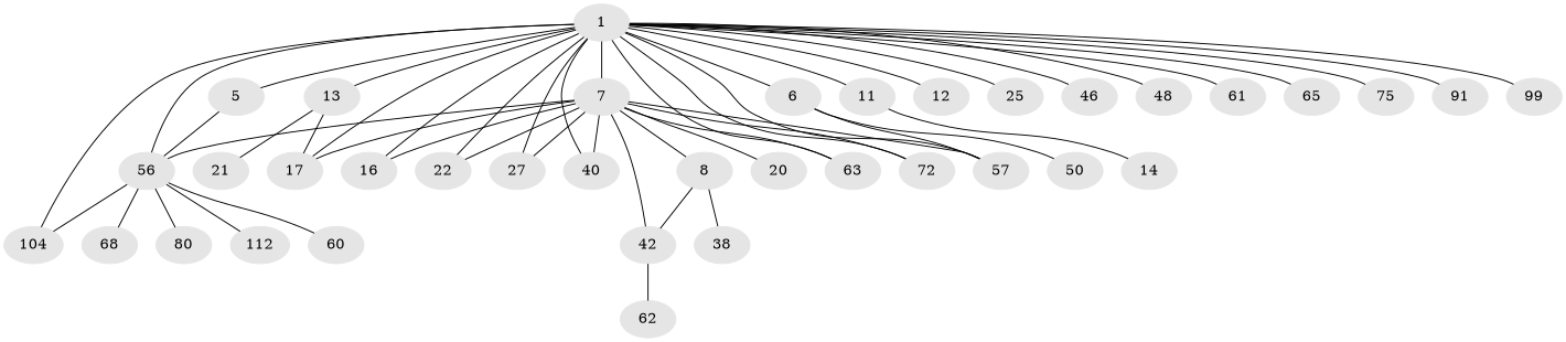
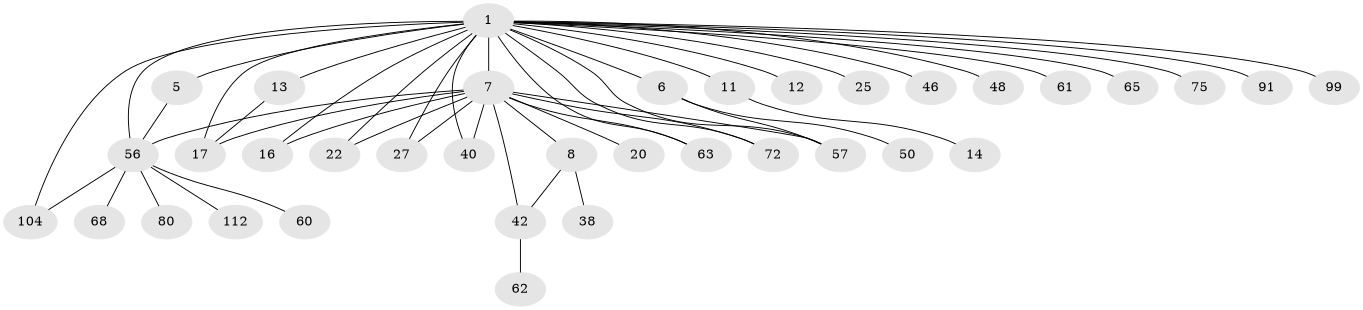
  graph {
    node [color=gray90 style=filled]
    1 [super="+34+125+19+2"]
    5 [super="+32"]
    6 [super="+96+107+47"]
    7 [super="+30+35+9+45+116+31+39+23+53+52+33+15"]
    11
    12
    13 [super="+78+88+103"]
    16
    17 [super="+59"]
    22 [super="+119+114"]
    25 [super="+106"]
    27 [super="+66"]
    40 [super="+69+113+81"]
    46
    48 [super="+73"]
    56
    57
    61
    63
    65
    72 [super="+90"]
    75
    91
    99
    104
    50
    8
    20
    42 [super="+54"]
    14
-   21 [super="+123+28"]
    60
    68
    80
    112
    38 [super="+93"]
    62
    1 -- 5
    1 -- 6 [weight=5]
    1 -- 7 [weight=13]
    1 -- 11 [weight=2]
    1 -- 12 [weight=2]
    1 -- 13 [weight=3]
    1 -- 16
    1 -- 17 [weight=2]
    1 -- 22 [weight=2]
    1 -- 25 [weight=2]
    1 -- 27 [weight=2]
    1 -- 40
    1 -- 46 [weight=2]
    1 -- 48 [weight=3]
    1 -- 56
    1 -- 57
    1 -- 61
    1 -- 63
    1 -- 65
    1 -- 72 [weight=2]
    1 -- 75
    1 -- 91
    1 -- 99
    1 -- 104
    5 -- 56
    6 -- 57
    6 -- 50
    7 -- 16
    7 -- 17 [weight=2]
    7 -- 22 [weight=2]
    7 -- 27
    7 -- 40
    7 -- 56
    7 -- 57 [weight=2]
    7 -- 63
    7 -- 72
    7 -- 8
    7 -- 20 [weight=2]
    7 -- 42
    11 -- 14
    13 -- 17
-   13 -- 21
    56 -- 104
    56 -- 60
    56 -- 68
    56 -- 80
    56 -- 112
    8 -- 42
    8 -- 38
    42 -- 62
  }
